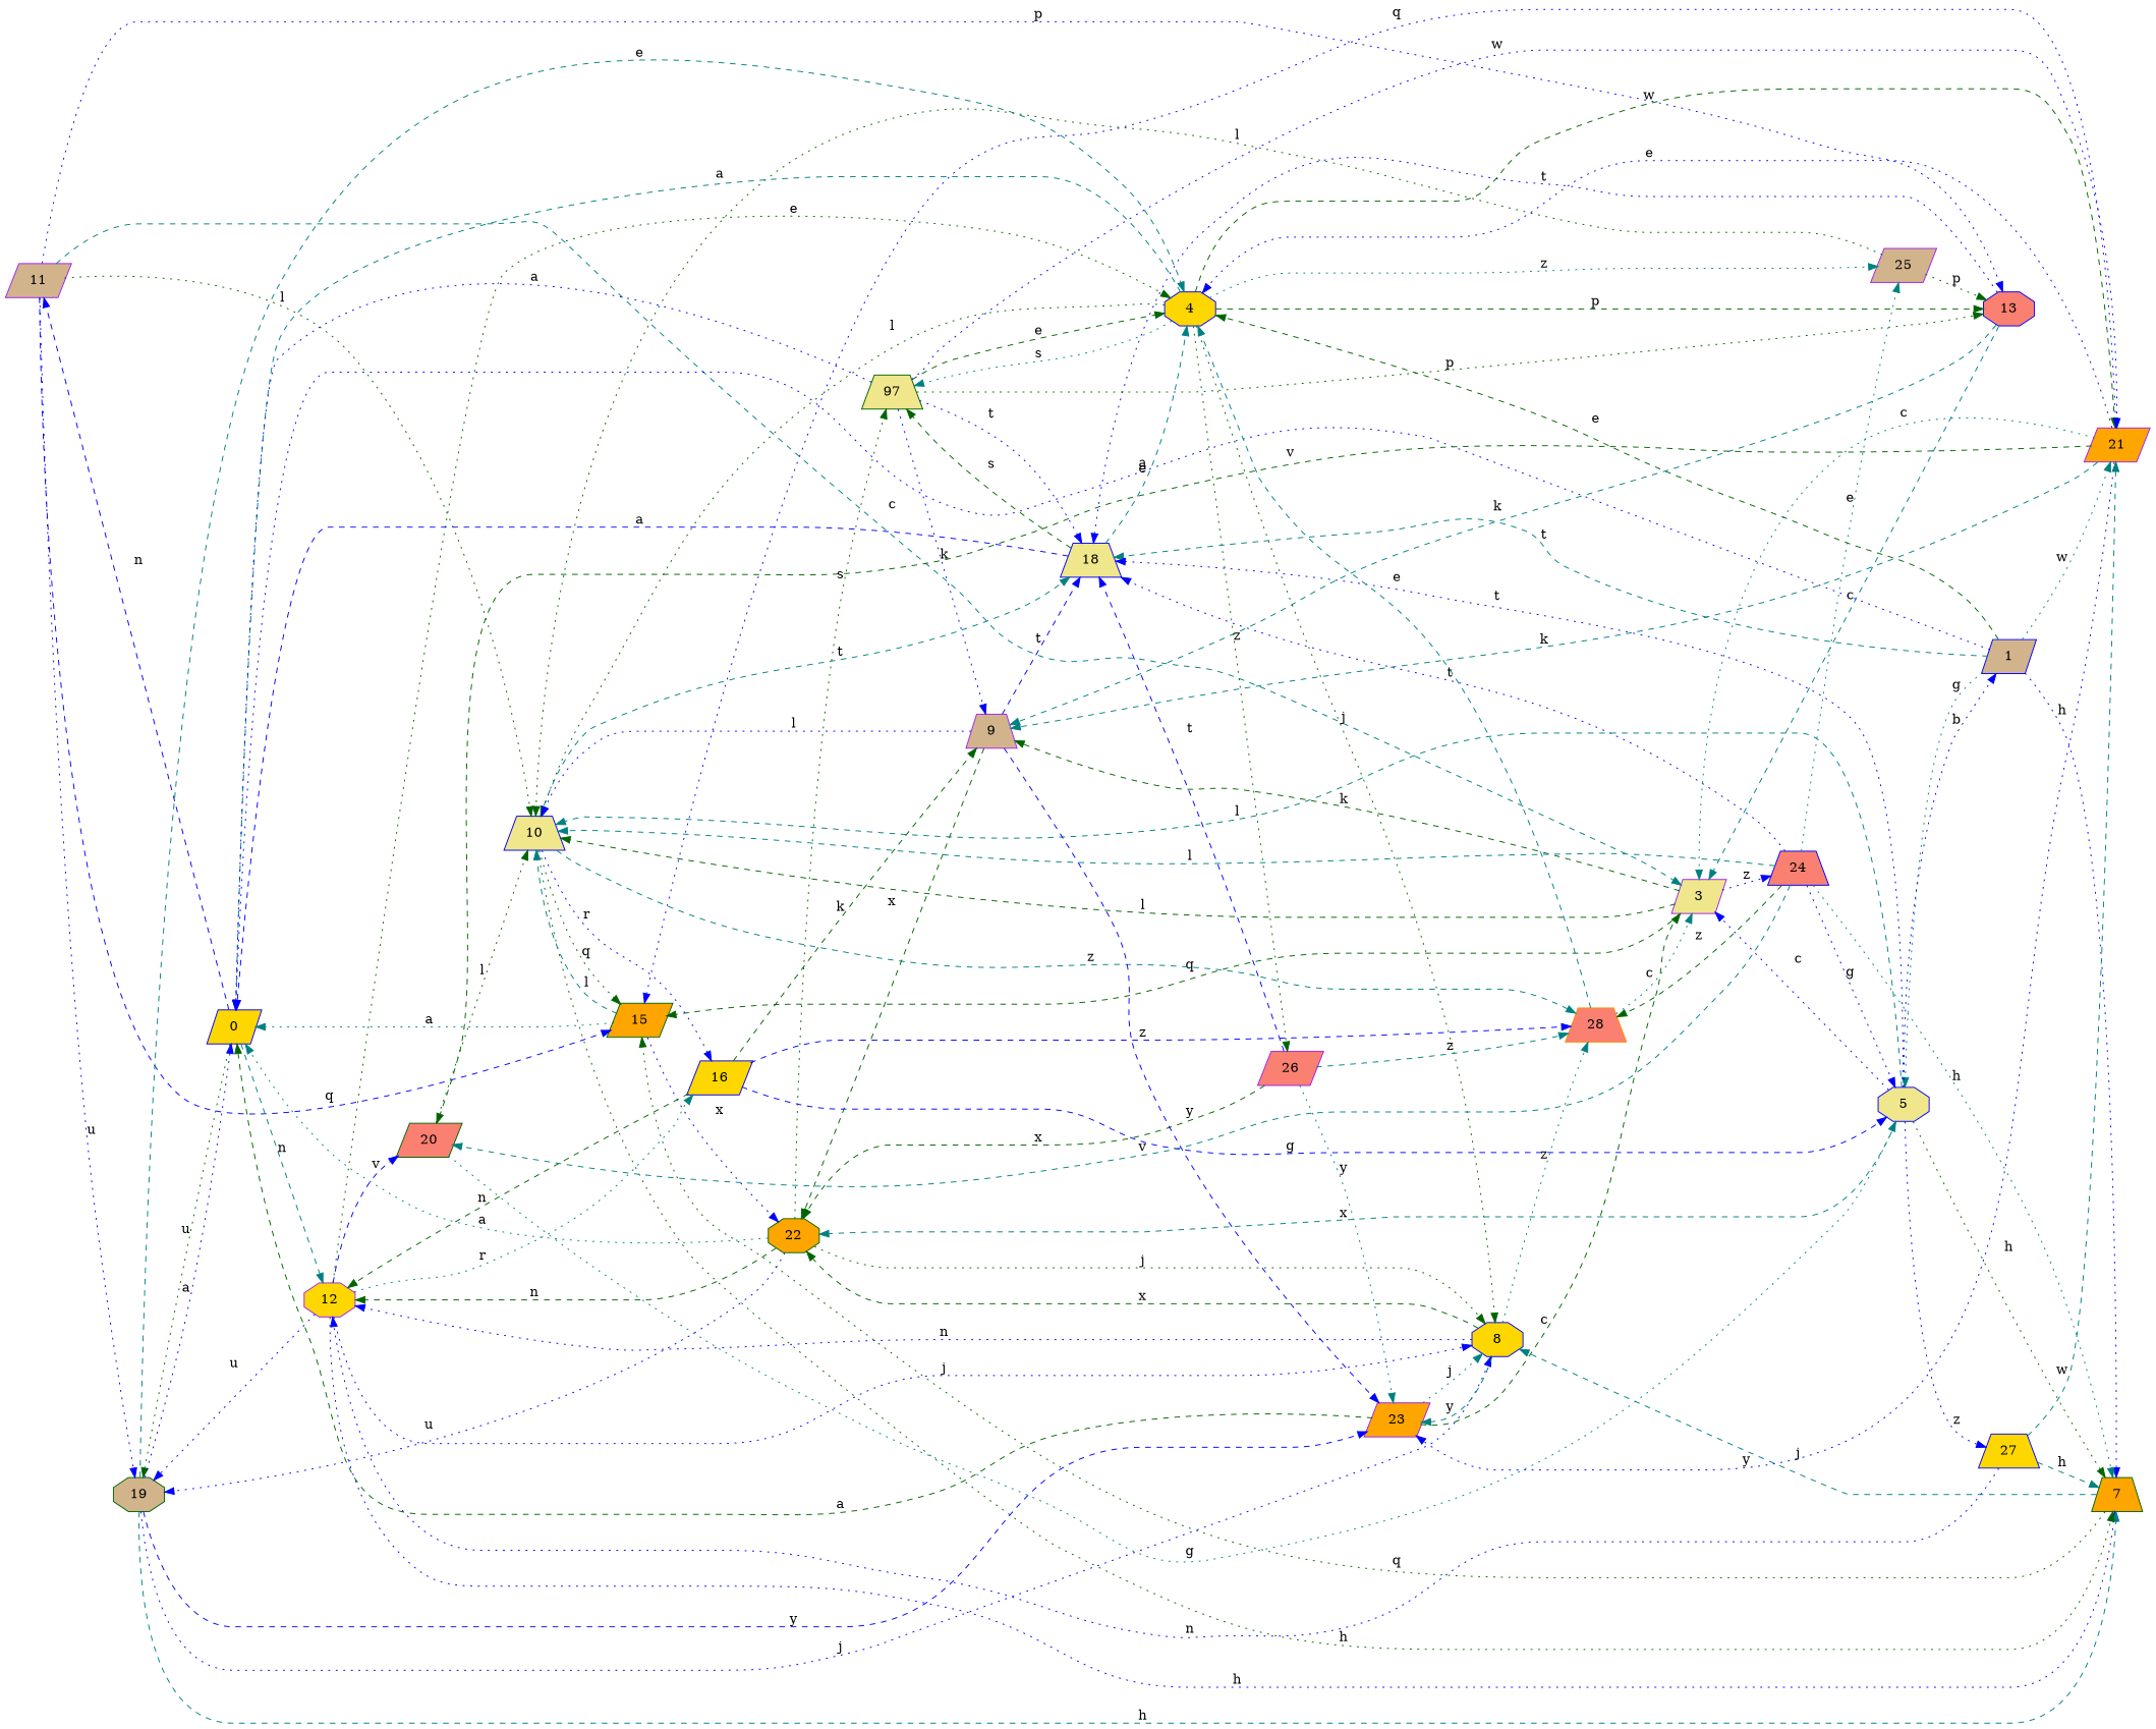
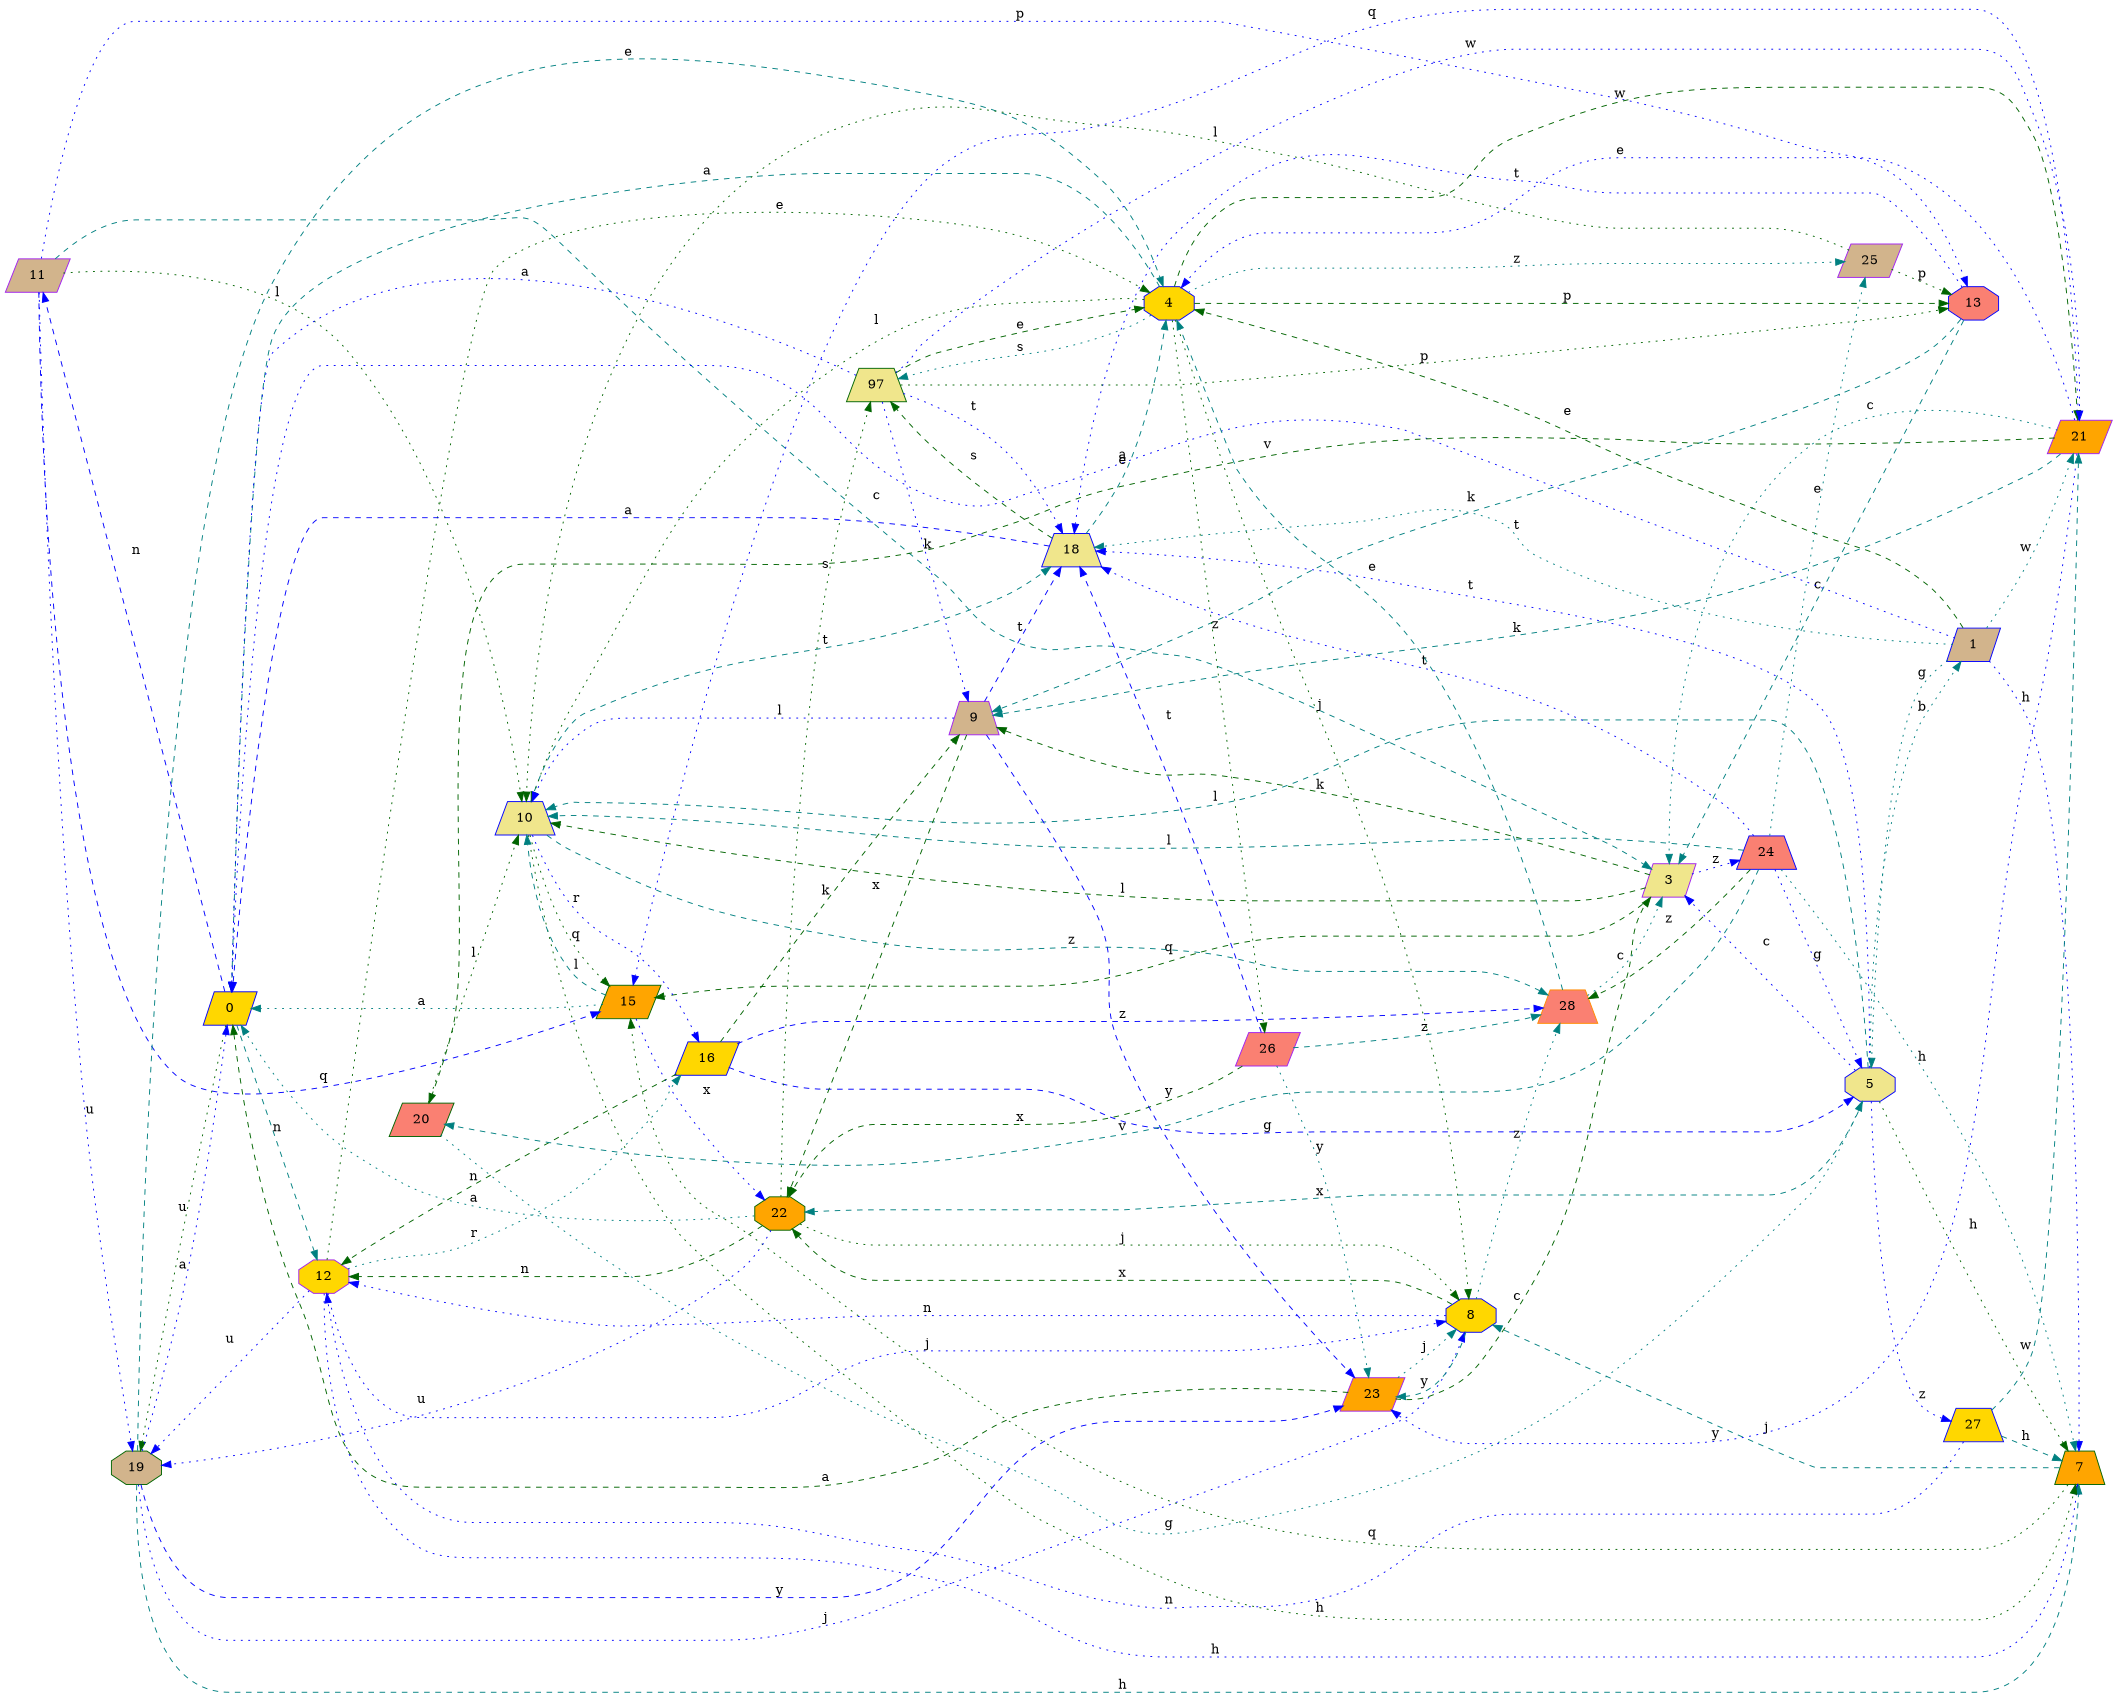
  strict digraph {
    rankdir=LR
    node [color=blue fillcolor=gold shape=parallelogram style=filled]
    edge [color=blue style=dotted]
    11 [color=purple fillcolor=tan]
    0
    12 [color=purple shape=octagon]
    19 [color=darkgreen fillcolor=tan shape=octagon]
    3 [color=purple fillcolor=khaki]
    10 [fillcolor=khaki shape=trapezium]
    15 [color=darkgreen fillcolor=orange]
    13 [fillcolor=salmon shape=octagon]
    4 [shape=octagon]
    7 [color=darkgreen fillcolor=orange shape=trapezium]
    8 [shape=octagon]
    16
    20 [color=darkgreen fillcolor=salmon]
    23 [color=purple fillcolor=orange]
    1 [fillcolor=tan]
    5 [fillcolor=khaki shape=octagon]
    18 [fillcolor=khaki shape=trapezium]
    21 [color=purple fillcolor=orange]
    n19 [color=darkgreen fillcolor=khaki label=97 shape=trapezium]
    25 [color=purple fillcolor=tan]
    26 [color=purple fillcolor=salmon]
    22 [color=darkgreen fillcolor=orange shape=octagon]
    27 [shape=trapezium]
    9 [color=purple fillcolor=tan shape=trapezium]
    24 [fillcolor=salmon shape=trapezium]
    28 [color=darkorange fillcolor=salmon shape=trapezium]
    11 -> 19 [label=u]
    11 -> 3 [color=teal label=c style=dashed]
    11 -> 10 [color=darkgreen label=l]
    11 -> 15 [label=q style=dashed]
    11 -> 13 [label=p]
    0 -> 11 [label=n style=dashed]
    0 -> 12 [color=teal label=n style=dashed]
    0 -> 19 [color=darkgreen label=u]
    12 -> 19 [label=u]
    12 -> 4 [color=darkgreen label=e]
    12 -> 7 [label=h]
    12 -> 8 [label=j]
    12 -> 16 [color=teal label=r]
-   12 -> 20 [label=v style=dashed]
    19 -> 0 [label=a]
    19 -> 4 [color=teal label=e style=dashed]
    19 -> 7 [color=teal label=h style=dashed]
    19 -> 8 [label=j]
    19 -> 23 [label=y style=dashed]
    3 -> 10 [color=darkgreen label=l style=dashed]
    3 -> 15 [color=darkgreen label=q style=dashed]
    3 -> 9 [color=darkgreen label=k style=dashed]
    3 -> 24 [label=z]
    10 -> 15 [color=darkgreen label=q]
    10 -> 7 [color=darkgreen label=h]
    10 -> 16 [label=r]
    10 -> 18 [color=teal label=t style=dashed]
    10 -> 28 [color=teal label=z style=dashed]
    15 -> 0 [color=teal label=a]
    15 -> 10 [color=teal label=l style=dashed]
    15 -> 22 [label=x]
    13 -> 3 [color=teal label=c style=dashed]
    13 -> 18 [label=t]
    13 -> 9 [color=teal label=k style=dashed]
    4 -> 0 [color=teal label=a style=dashed]
    4 -> 10 [color=darkgreen label=l]
    4 -> 13 [color=darkgreen label=p style=dashed]
    4 -> 8 [color=darkgreen label=j]
    4 -> 21 [color=darkgreen label=w style=dashed]
    4 -> n19 [color=teal label=s]
    4 -> 25 [color=teal label=z]
    4 -> 26 [color=darkgreen label=z]
    7 -> 15 [color=darkgreen label=q]
    7 -> 8 [color=teal label=j style=dashed]
    8 -> 12 [label=n]
    8 -> 23 [color=teal label=y style=dashed]
    8 -> 22 [color=darkgreen label=x style=dashed]
    8 -> 28 [color=teal label=z]
    16 -> 12 [color=darkgreen label=n style=dashed]
    16 -> 5 [label=g style=dashed]
    16 -> 9 [color=darkgreen label=k style=dashed]
    16 -> 28 [label=z style=dashed]
    20 -> 10 [color=darkgreen label=l]
    20 -> 5 [color=teal label=g]
    23 -> 0 [color=darkgreen label=a style=dashed]
    23 -> 3 [color=darkgreen label=c style=dashed]
    23 -> 8 [color=teal label=j]
    1 -> 0 [label=a]
    1 -> 4 [color=darkgreen label=e style=dashed]
    1 -> 7 [label=h]
    1 -> 5 [color=teal label=g]
-   1 -> 18 [color=teal label=t style=dashed]
+   1 -> 18 [color=teal label=t]
    1 -> 21 [color=teal label=w]
    5 -> 3 [label=c]
    5 -> 10 [color=teal label=l style=dashed]
    5 -> 7 [color=darkgreen label=h]
-   5 -> 1 [label=b]
+   5 -> 1 [color=teal label=b]
    5 -> 18 [label=t]
    5 -> 22 [color=teal label=x style=dashed]
    5 -> 27 [label=z]
    18 -> 0 [label=a style=dashed]
    18 -> 4 [color=teal label=e style=dashed]
    18 -> n19 [color=darkgreen label=s style=dashed]
    21 -> 3 [color=teal label=c]
    21 -> 15 [label=q]
    21 -> 4 [label=e]
    21 -> 20 [color=darkgreen label=v style=dashed]
    21 -> 23 [label=y]
    21 -> 9 [color=teal label=k style=dashed]
    n19 -> 0 [label=a]
    n19 -> 13 [color=darkgreen label=p]
    n19 -> 4 [color=darkgreen label=e style=dashed]
    n19 -> 18 [label=t]
    n19 -> 21 [label=w]
    n19 -> 9 [label=k]
    25 -> 10 [color=darkgreen label=l]
    25 -> 13 [color=darkgreen label=p]
    26 -> 23 [color=teal label=y]
    26 -> 18 [label=t style=dashed]
    26 -> 22 [color=darkgreen label=x style=dashed]
    26 -> 28 [color=teal label=z style=dashed]
    22 -> 0 [color=teal label=a]
    22 -> 12 [color=darkgreen label=n style=dashed]
    22 -> 19 [label=u]
    22 -> 8 [color=darkgreen label=j]
    22 -> n19 [color=darkgreen label=s]
    27 -> 12 [label=n]
    27 -> 7 [color=teal label=h style=dashed]
    27 -> 21 [color=teal label=w style=dashed]
    9 -> 10 [label=l]
    9 -> 23 [label=y style=dashed]
    9 -> 18 [label=t style=dashed]
    9 -> 22 [color=darkgreen label=x style=dashed]
    24 -> 10 [color=teal label=l style=dashed]
    24 -> 7 [color=teal label=h]
    24 -> 20 [color=teal label=v style=dashed]
    24 -> 5 [label=g]
    24 -> 18 [label=t]
    24 -> 25 [color=teal label=e]
    24 -> 28 [color=darkgreen label=z style=dashed]
    28 -> 3 [color=teal label=c]
    28 -> 4 [color=teal label=e style=dashed]
  }
